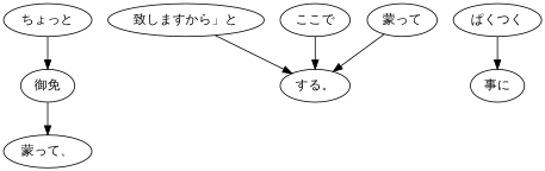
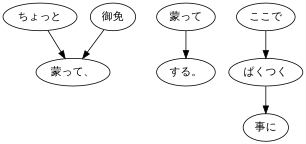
  digraph {
    fontname="Courier Prime"
    node [fontname="Courier Prime"]
    edge [fontname="Courier Prime"]
    n1 [label="ちょっと"]
    n2 [label="蒙って、"]
    n3 [label="御免"]
-   n4 [label="致しますから」と"]
    n5 [label="する。"]
    n6 [label="ここで"]
    n7 [label="ぱくつく"]
    n8 [label="事に"]
    n9 [label="蒙って"]
-   n1 -> n3
+   n1 -> n2
    n3 -> n2
-   n4 -> n5
-   n6 -> n5
+   n6 -> n7
    n7 -> n8
    n9 -> n5
  }
